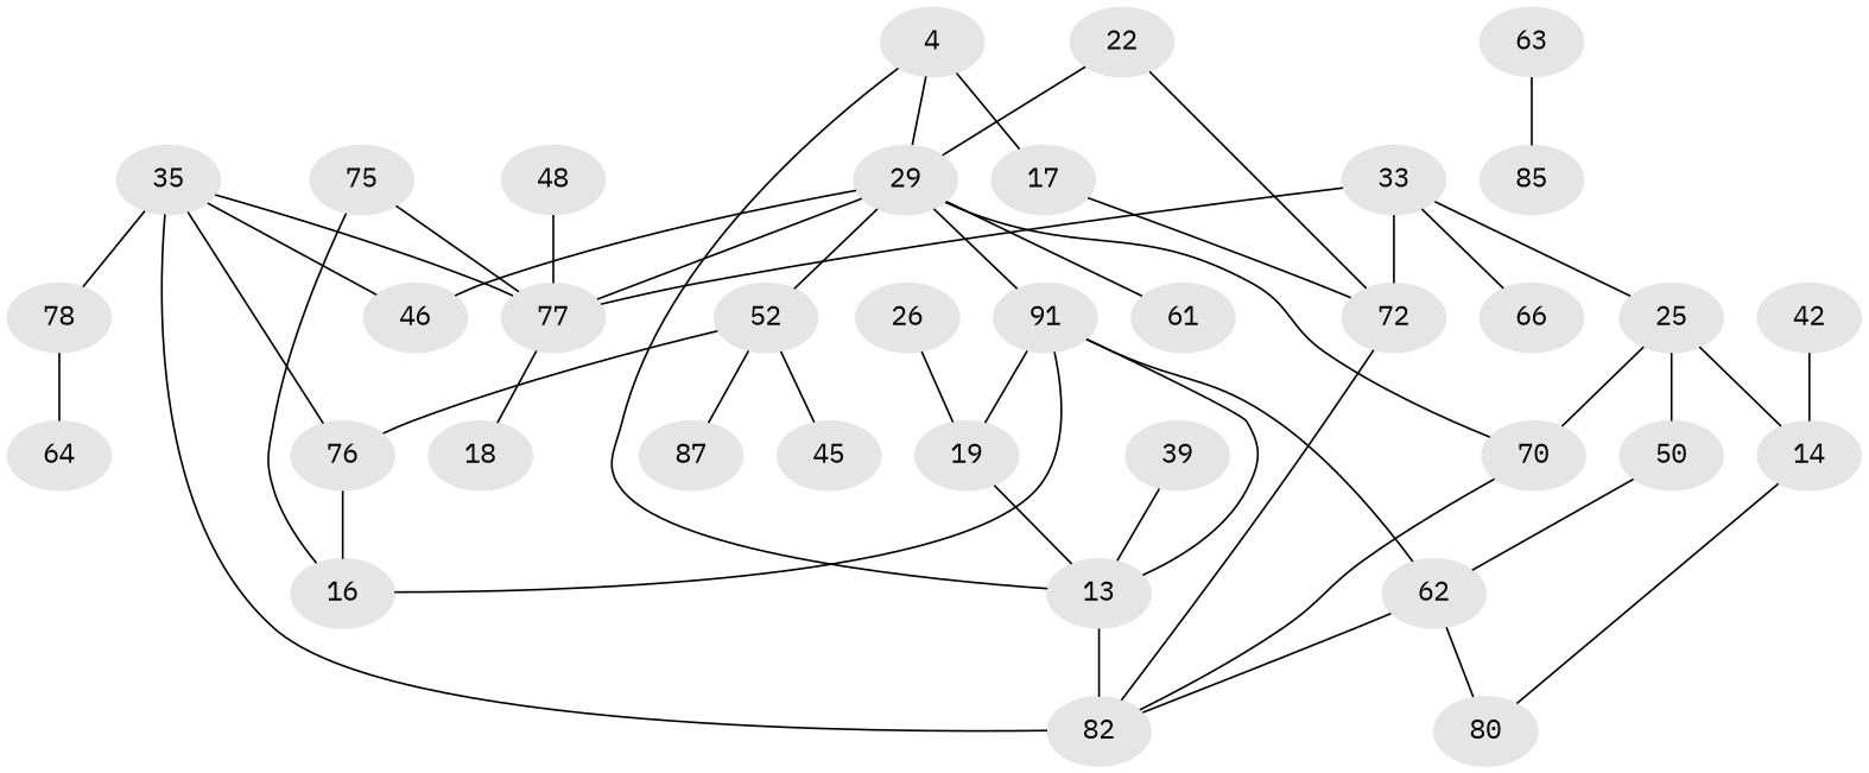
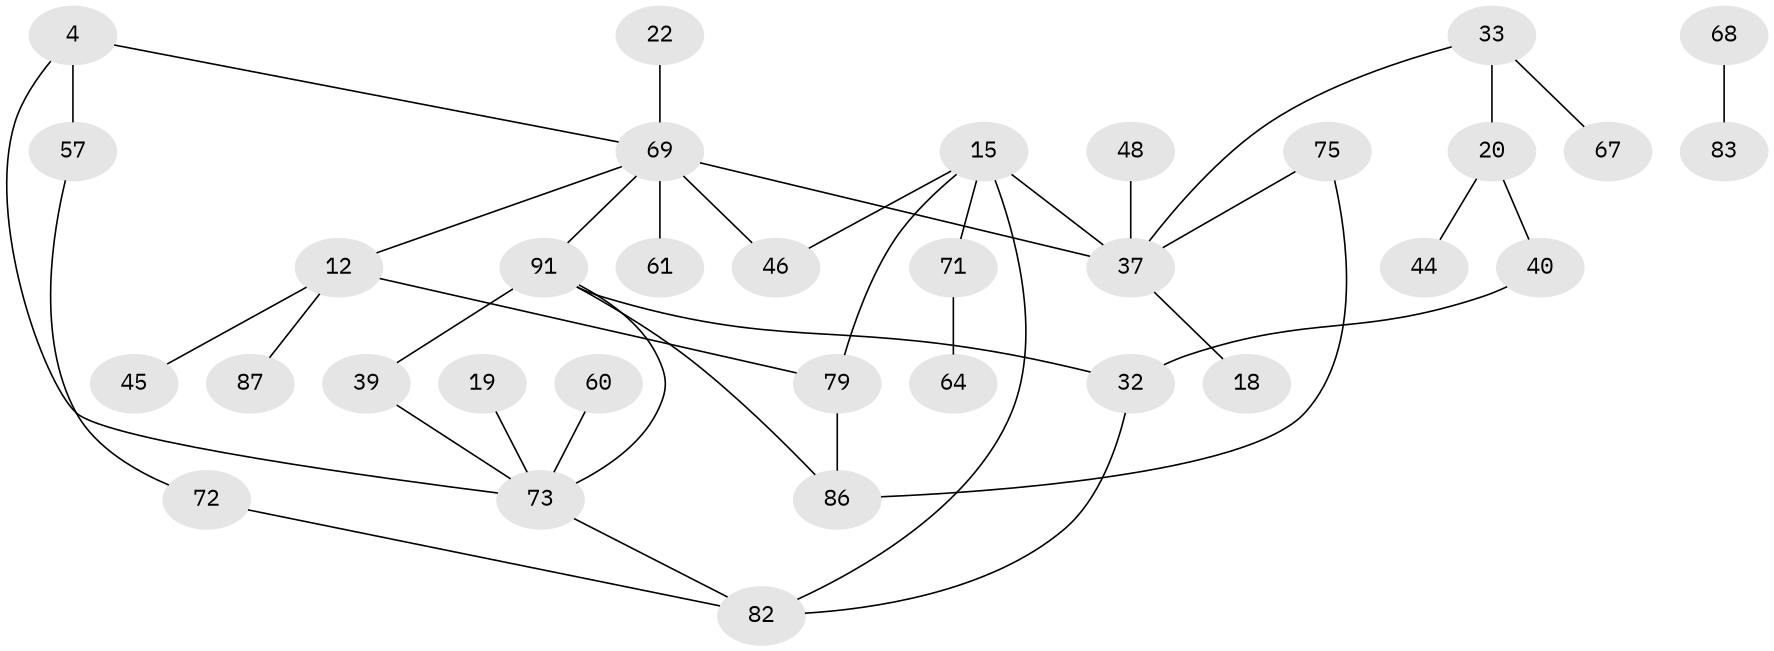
  graph {
    fontname="IBM Plex Mono"
    node [color=gray90 fontname="IBM Plex Mono" style=filled]
    edge [fontname="IBM Plex Mono"]
-   17 [super="+14"]
+   17 [super="+14" label=57]
    72 [super="+19"]
    n3 [label=4]
-   29 [super="+10+3+12+21+28"]
-   73 [super="+47+23" label=13]
-   77 [super="+48+54+46"]
-   52 [super="+25"]
-   70 [super="+64"]
+   29 [super="+10+3+12+21+28" label=69]
+   73 [super="+47+23"]
+   77 [super="+48+54+46" label=37]
+   52 [super="+25" label=12]
    n9 [label=91 super="+6+8+9+49"]
    n10 [label=46 super="+24"]
    n11 [label=61]
    82 [super="+58+66"]
    n13 [label=33]
-   20 [label=25]
-   67 [label=66]
-   50 [super="+38"]
-   44 [label=14]
+   20
+   67
+   50 [super="+38" label=40]
+   44
    n18 [label=18]
-   79 [label=76]
+   79
    n20 [label=87]
    n21 [label=45]
    n22 [label=19 super="+27"]
-   26
-   62 [super="+59+61"]
+   62 [super="+59+61" label=32]
    22
-   86 [label=16]
+   86
    n27 [label=39]
-   35
-   71 [label=78]
+   35 [label=15]
+   71
    n30 [label=64]
-   42
-   80
-   63
-   83 [label=85]
+   63 [label=68]
+   83
+   60
    n36 [label=48]
    75
    17 -- 72
    72 -- 82
    n3 -- 17 [weight=2]
    n3 -- 29
    n3 -- 73
    29 -- 77 [weight=4]
    29 -- 52
-   29 -- 70
    29 -- n9 [weight=3]
    29 -- n10
    29 -- n11
    73 -- 82 [weight=3]
    77 -- n18
    52 -- 79
    52 -- n20
    52 -- n21
-   70 -- 82
    n9 -- 73
-   n9 -- n22
+   n9 -- n27
    n9 -- 62 [weight=3]
    n9 -- 86
-   n13 -- 72 [weight=2]
    n13 -- 77
    n13 -- 20
    n13 -- 67
-   20 -- 70
    20 -- 50 [weight=2]
    20 -- 44
    50 -- 62
-   44 -- 80
    79 -- 86
    n22 -- 73 [weight=3]
-   26 -- n22
    62 -- 82 [weight=2]
-   62 -- 80
-   22 -- 72
    22 -- 29
    n27 -- 73
    35 -- 77
    35 -- n10
    35 -- 82 [weight=2]
    35 -- 79
    35 -- 71
    71 -- n30
-   42 -- 44
    63 -- 83
+   60 -- 73
    n36 -- 77
    75 -- 77
    75 -- 86
  }
